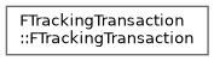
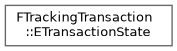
  digraph {
    rankdir=LR
    fontname="DejaVu Sans"
-   n1 [color=grey40 fillcolor=white fontname="DejaVu Sans" fontsize=10 height=0.2 label="FTrackingTransaction\l::FTrackingTransaction" shape=box style=filled width=0.4]
+   n1 [color=grey40 fillcolor=white fontname="DejaVu Sans" fontsize=10 height=0.2 label="FTrackingTransaction\l::ETransactionState" shape=box style=filled width=0.4]
  }
